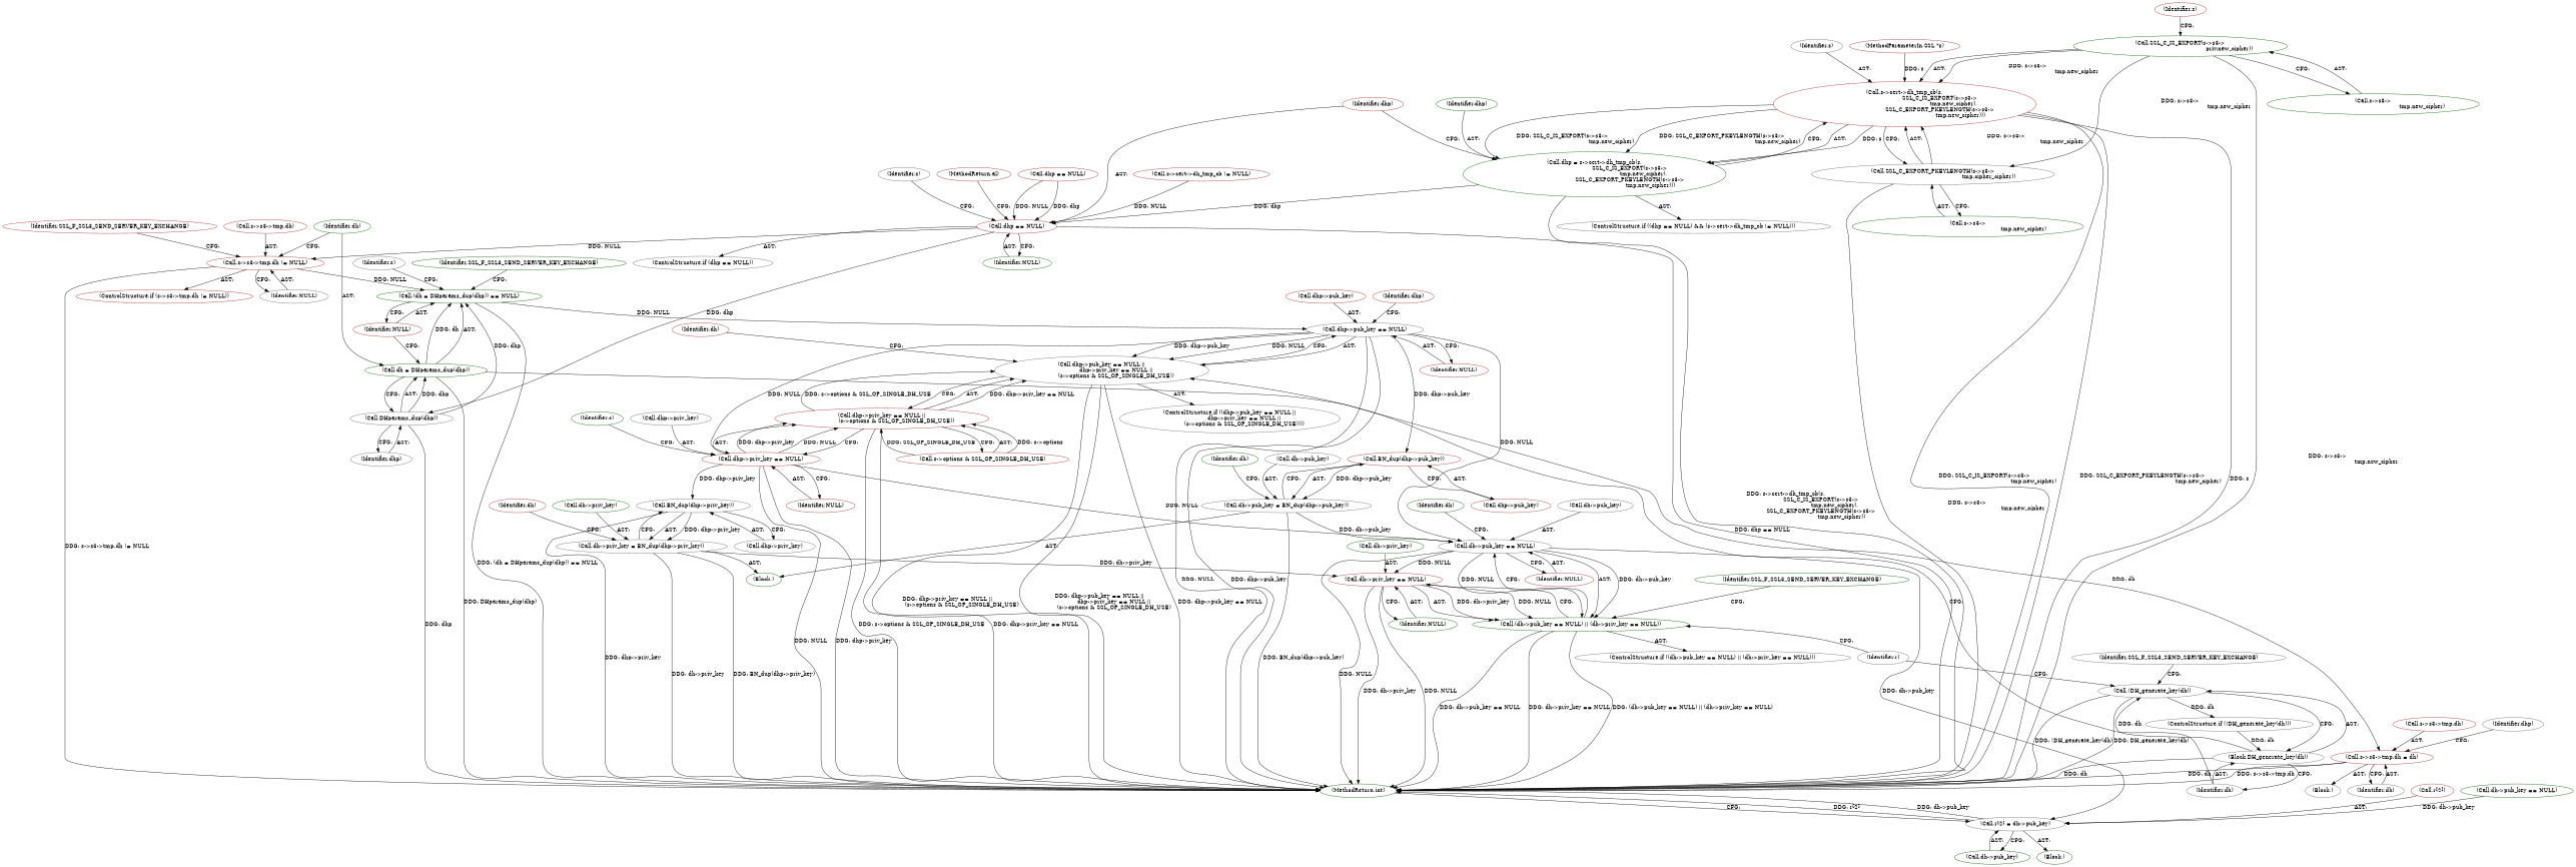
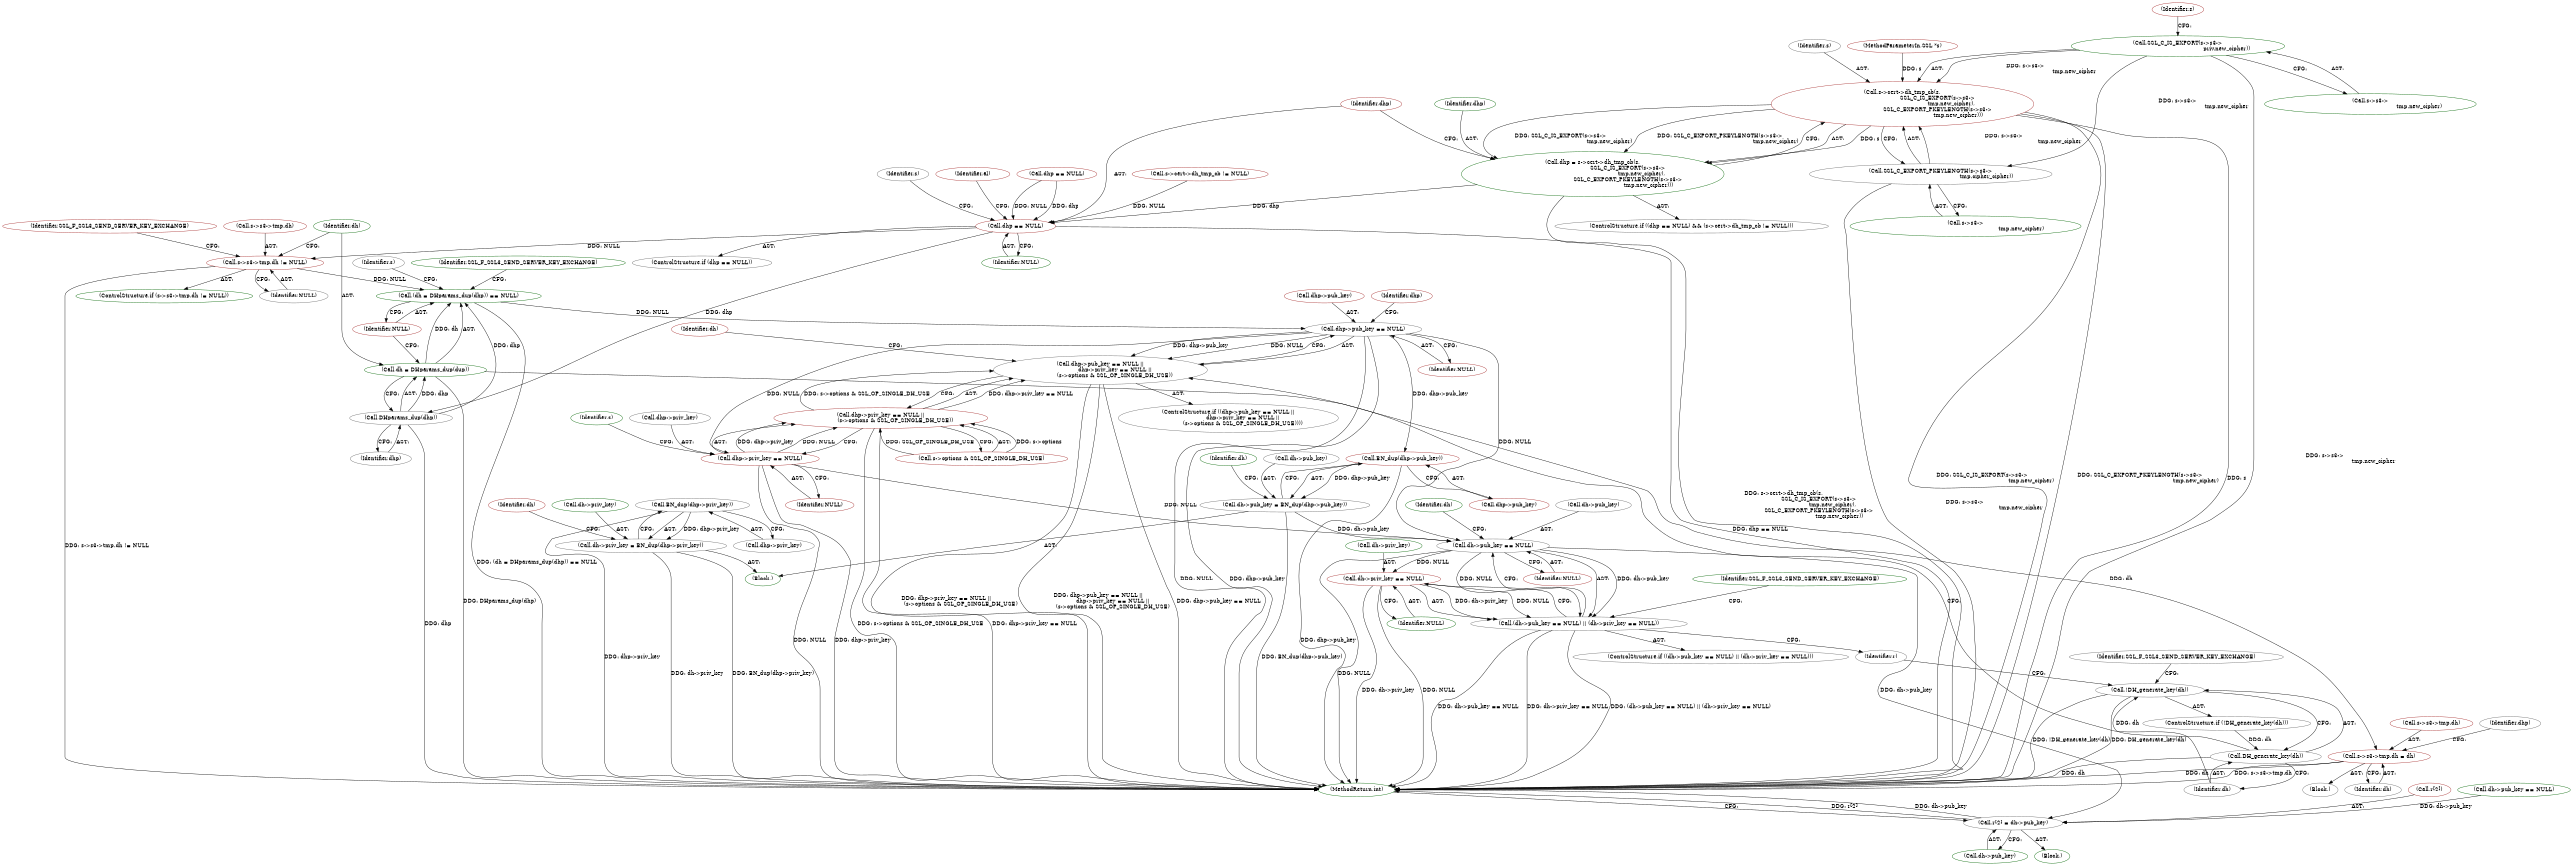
  digraph {
    node [color=gray40]
    n1 [color=darkgreen label="(Call,SSL_C_IS_EXPORT(s->s3->\n                                                         priv.new_cipher))"]
    n2 [color=brown label="(Call,s->cert->dh_tmp_cb(s,\n                                         SSL_C_IS_EXPORT(s->s3->\n                                                         tmp.new_cipher),\n                                         SSL_C_EXPORT_PKEYLENGTH(s->s3->\n                                                                 tmp.new_cipher)))"]
    n3 [label="(Call,SSL_C_EXPORT_PKEYLENGTH(s->s3->\n                                                                 tmp.cipher_cipher))"]
    n4 [color=darkgreen label="(MethodReturn,int)"]
    n5 [color=darkgreen label="(Call,s->s3->\n                                                         tmp.new_cipher)"]
    n6 [color=darkgreen label="(Call,dhp = s->cert->dh_tmp_cb(s,\n                                         SSL_C_IS_EXPORT(s->s3->\n                                                         tmp.new_cipher),\n                                         SSL_C_EXPORT_PKEYLENGTH(s->s3->\n                                                                 tmp.new_cipher)))"]
    n7 [color=darkgreen label="(Call,s->s3->\n                                                                 tmp.new_cipher)"]
    n8 [label="(Call,r[2] = dh->pub_key)"]
    n9 [color=brown label="(Call,dhp == NULL)"]
    n10 [label="(ControlStructure,if ((dhp == NULL) && (s->cert->dh_tmp_cb != NULL)))"]
    n11 [color=brown label="(Call,s->s3->tmp.dh != NULL)"]
    n12 [label="(Call,DHparams_dup(dhp))"]
    n13 [color=darkgreen label="(Identifier,NULL)"]
    n14 [label="(ControlStructure,if (dhp == NULL))"]
    n15 [color=darkgreen label="(Call,(dh = DHparams_dup(dhp)) == NULL)"]
-   n16 [color=brown label="(ControlStructure,if (s->s3->tmp.dh != NULL))"]
+   n16 [color=darkgreen label="(ControlStructure,if (s->s3->tmp.dh != NULL))"]
    n17 [label="(Identifier,NULL)"]
-   n18 [color=darkgreen label="(Call,dh = DHparams_dup(dhp))"]
+   n18 [color=darkgreen label="(Call,dh = DHparams_dup(dup))"]
    n19 [label="(Identifier,dhp)"]
    n20 [label="(Call,dhp->pub_key == NULL)"]
    n21 [color=brown label="(Identifier,NULL)"]
    n22 [label="(Call,dhp->pub_key == NULL ||\n                 dhp->priv_key == NULL ||\n                 (s->options & SSL_OP_SINGLE_DH_USE))"]
    n23 [color=brown label="(Call,dhp->priv_key == NULL)"]
    n24 [label="(Call,dh->pub_key == NULL)"]
    n25 [color=brown label="(Call,BN_dup(dhp->pub_key))"]
    n26 [color=brown label="(Identifier,NULL)"]
    n27 [color=brown label="(Call,dhp->priv_key == NULL ||\n                 (s->options & SSL_OP_SINGLE_DH_USE))"]
    n28 [label="(ControlStructure,if ((dhp->pub_key == NULL ||\n                 dhp->priv_key == NULL ||\n                 (s->options & SSL_OP_SINGLE_DH_USE))))"]
    n29 [label="(Call,BN_dup(dhp->priv_key))"]
    n30 [color=brown label="(Identifier,NULL)"]
    n31 [color=brown label="(Call,dh->priv_key == NULL)"]
-   n32 [color=darkgreen label="(Call,(dh->pub_key == NULL) || (dh->priv_key == NULL))"]
+   n32 [label="(Call,(dh->pub_key == NULL) || (dh->priv_key == NULL))"]
    n33 [color=brown label="(Identifier,NULL)"]
    n34 [label="(Call,dh->pub_key = BN_dup(dhp->pub_key))"]
    n35 [color=brown label="(Call,dhp->pub_key)"]
    n36 [color=brown label="(Call,s->options & SSL_OP_SINGLE_DH_USE)"]
    n37 [label="(Call,dh->priv_key = BN_dup(dhp->priv_key))"]
    n38 [label="(Call,dhp->priv_key)"]
    n39 [color=darkgreen label="(Block,)"]
    n40 [color=darkgreen label="(Identifier,NULL)"]
    n41 [label="(ControlStructure,if ((dh->pub_key == NULL) || (dh->priv_key == NULL)))"]
    n42 [color=darkgreen label="(Call,dh->pub_key)"]
    n43 [color=darkgreen label="(Block,)"]
    n44 [color=brown label="(Call,s->s3->tmp.dh = dh)"]
    n45 [label="(Block,)"]
    n46 [label="(Identifier,dh)"]
-   n47 [label="(Block,DH_generate_key(dh))"]
+   n47 [label="(Call,DH_generate_key(dh))"]
    n48 [label="(Call,!DH_generate_key(dh))"]
    n49 [label="(Identifier,dh)"]
    n50 [label="(ControlStructure,if (!DH_generate_key(dh)))"]
    n51 [color=darkgreen label="(Identifier,SSL_F_SSL3_SEND_SERVER_KEY_EXCHANGE)"]
    n52 [label="(Identifier,s)"]
    n53 [color=darkgreen label="(Identifier,dh)"]
    n54 [color=brown label="(Identifier,s)"]
    n55 [label="(Identifier,s)"]
    n56 [label="(Identifier,s)"]
    n57 [label="(Call,dh->pub_key)"]
    n58 [color=brown label="(Identifier,dh)"]
    n59 [label="(Call,dhp->priv_key)"]
    n60 [label="(Call,dh->pub_key)"]
    n61 [color=brown label="(Call,s->s3->tmp.dh)"]
    n62 [color=darkgreen label="(Call,dh->priv_key)"]
    n63 [label="(Identifier,SSL_F_SSL3_SEND_SERVER_KEY_EXCHANGE)"]
    n64 [color=darkgreen label="(Identifier,SSL_F_SSL3_SEND_SERVER_KEY_EXCHANGE)"]
    n65 [label="(Identifier,r)"]
    n66 [color=brown label="(Call,s->s3->tmp.dh)"]
    n67 [color=darkgreen label="(Identifier,dh)"]
    n68 [color=brown label="(Identifier,dhp)"]
    n69 [color=darkgreen label="(Identifier,s)"]
    n70 [label="(Identifier,dhp)"]
    n71 [color=brown label="(Call,dhp->pub_key)"]
    n72 [color=darkgreen label="(Identifier,dhp)"]
    n73 [color=brown label="(Identifier,dh)"]
    n74 [color=brown label="(Identifier,SSL_F_SSL3_SEND_SERVER_KEY_EXCHANGE)"]
-   n75 [color=brown label="(MethodReturn,al)"]
+   n75 [color=brown label="(Identifier,al)"]
    n76 [color=brown label="(Call,r[2])"]
    n77 [color=brown label="(MethodParameterIn,SSL *s)"]
    n78 [color=darkgreen label="(Call,dh->priv_key)"]
    n79 [color=darkgreen label="(Call,dh->pub_key == NULL)"]
    n80 [color=brown label="(Call,dhp == NULL)"]
    n81 [color=brown label="(Call,s->cert->dh_tmp_cb != NULL)"]
    n82 [color=darkgreen label="(Identifier,dh)"]
    n83 [color=brown label="(Identifier,dhp)"]
    n1 -> n2 [label="AST: "]
    n1 -> n2 [label="DDG: s->s3->\n                                                         tmp.new_cipher"]
    n1 -> n3 [label="DDG: s->s3->\n                                                         tmp.new_cipher"]
    n1 -> n4 [label="DDG: s->s3->\n                                                         tmp.new_cipher"]
    n1 -> n5 [label="CFG: "]
    n2 -> n3 [label="CFG: "]
    n2 -> n4 [label="DDG: s"]
    n2 -> n4 [label="DDG: SSL_C_IS_EXPORT(s->s3->\n                                                         tmp.new_cipher)"]
    n2 -> n4 [label="DDG: SSL_C_EXPORT_PKEYLENGTH(s->s3->\n                                                                 tmp.new_cipher)"]
    n2 -> n6 [label="AST: "]
    n2 -> n6 [label="DDG: s"]
    n2 -> n6 [label="DDG: SSL_C_IS_EXPORT(s->s3->\n                                                         tmp.new_cipher)"]
    n2 -> n6 [label="DDG: SSL_C_EXPORT_PKEYLENGTH(s->s3->\n                                                                 tmp.new_cipher)"]
    n3 -> n2 [label="AST: "]
    n3 -> n2 [label="DDG: s->s3->\n                                                                 tmp.new_cipher"]
    n3 -> n4 [label="DDG: s->s3->\n                                                                 tmp.new_cipher"]
    n3 -> n7 [label="CFG: "]
    n4 -> n8 [label="CFG: "]
    n5 -> n1 [label="AST: "]
    n6 -> n2 [label="CFG: "]
    n6 -> n4 [label="DDG: s->cert->dh_tmp_cb(s,\n                                         SSL_C_IS_EXPORT(s->s3->\n                                                         tmp.new_cipher),\n                                         SSL_C_EXPORT_PKEYLENGTH(s->s3->\n                                                                 tmp.new_cipher))"]
    n6 -> n9 [label="DDG: dhp"]
    n6 -> n10 [label="AST: "]
    n7 -> n3 [label="AST: "]
    n8 -> n4 [label="DDG: r[2]"]
    n8 -> n4 [label="DDG: dh->pub_key"]
    n8 -> n42 [label="CFG: "]
    n8 -> n43 [label="AST: "]
    n9 -> n4 [label="DDG: dhp == NULL"]
    n9 -> n11 [label="DDG: NULL"]
    n9 -> n12 [label="DDG: dhp"]
    n9 -> n13 [label="CFG: "]
    n9 -> n14 [label="AST: "]
    n11 -> n4 [label="DDG: s->s3->tmp.dh != NULL"]
    n11 -> n15 [label="DDG: NULL"]
    n11 -> n16 [label="AST: "]
    n11 -> n17 [label="CFG: "]
    n12 -> n4 [label="DDG: dhp"]
    n12 -> n15 [label="DDG: dhp"]
    n12 -> n18 [label="AST: "]
    n12 -> n18 [label="DDG: dhp"]
    n12 -> n19 [label="CFG: "]
    n13 -> n9 [label="AST: "]
    n15 -> n4 [label="DDG: (dh = DHparams_dup(dhp)) == NULL"]
    n15 -> n20 [label="DDG: NULL"]
    n15 -> n21 [label="CFG: "]
    n17 -> n11 [label="AST: "]
    n18 -> n4 [label="DDG: DHparams_dup(dhp)"]
    n18 -> n12 [label="CFG: "]
    n18 -> n15 [label="AST: "]
    n18 -> n15 [label="DDG: dh"]
    n18 -> n44 [label="DDG: dh"]
    n19 -> n12 [label="AST: "]
    n20 -> n4 [label="DDG: NULL"]
    n20 -> n4 [label="DDG: dhp->pub_key"]
    n20 -> n22 [label="AST: "]
    n20 -> n22 [label="DDG: dhp->pub_key"]
    n20 -> n22 [label="DDG: NULL"]
    n20 -> n23 [label="DDG: NULL"]
    n20 -> n24 [label="DDG: NULL"]
    n20 -> n25 [label="DDG: dhp->pub_key"]
    n20 -> n26 [label="CFG: "]
    n21 -> n15 [label="AST: "]
    n21 -> n18 [label="CFG: "]
    n22 -> n4 [label="DDG: dhp->priv_key == NULL ||\n                 (s->options & SSL_OP_SINGLE_DH_USE)"]
    n22 -> n4 [label="DDG: dhp->pub_key == NULL ||\n                 dhp->priv_key == NULL ||\n                 (s->options & SSL_OP_SINGLE_DH_USE)"]
    n22 -> n4 [label="DDG: dhp->pub_key == NULL"]
    n22 -> n20 [label="CFG: "]
    n22 -> n27 [label="CFG: "]
    n22 -> n28 [label="AST: "]
    n23 -> n4 [label="DDG: NULL"]
    n23 -> n4 [label="DDG: dhp->priv_key"]
    n23 -> n24 [label="DDG: NULL"]
    n23 -> n27 [label="AST: "]
    n23 -> n27 [label="DDG: dhp->priv_key"]
    n23 -> n27 [label="DDG: NULL"]
-   n23 -> n29 [label="DDG: dhp->priv_key"]
    n23 -> n30 [label="CFG: "]
    n24 -> n4 [label="DDG: NULL"]
    n24 -> n8 [label="DDG: dh->pub_key"]
    n24 -> n31 [label="DDG: NULL"]
    n24 -> n32 [label="AST: "]
    n24 -> n32 [label="DDG: dh->pub_key"]
    n24 -> n32 [label="DDG: NULL"]
    n24 -> n33 [label="CFG: "]
+   n25 -> n4 [label="DDG: dhp->pub_key"]
    n25 -> n34 [label="AST: "]
    n25 -> n34 [label="DDG: dhp->pub_key"]
    n25 -> n35 [label="CFG: "]
    n26 -> n20 [label="AST: "]
    n27 -> n4 [label="DDG: s->options & SSL_OP_SINGLE_DH_USE"]
    n27 -> n4 [label="DDG: dhp->priv_key == NULL"]
    n27 -> n22 [label="AST: "]
    n27 -> n22 [label="DDG: dhp->priv_key == NULL"]
    n27 -> n22 [label="DDG: s->options & SSL_OP_SINGLE_DH_USE"]
    n27 -> n23 [label="CFG: "]
    n27 -> n36 [label="CFG: "]
    n29 -> n4 [label="DDG: dhp->priv_key"]
    n29 -> n37 [label="AST: "]
    n29 -> n37 [label="DDG: dhp->priv_key"]
    n29 -> n38 [label="CFG: "]
    n30 -> n23 [label="AST: "]
    n31 -> n4 [label="DDG: dh->priv_key"]
    n31 -> n4 [label="DDG: NULL"]
    n31 -> n32 [label="AST: "]
    n31 -> n32 [label="DDG: dh->priv_key"]
    n31 -> n32 [label="DDG: NULL"]
    n31 -> n40 [label="CFG: "]
    n32 -> n4 [label="DDG: (dh->pub_key == NULL) || (dh->priv_key == NULL)"]
    n32 -> n4 [label="DDG: dh->pub_key == NULL"]
    n32 -> n4 [label="DDG: dh->priv_key == NULL"]
    n32 -> n24 [label="CFG: "]
    n32 -> n31 [label="CFG: "]
    n32 -> n41 [label="AST: "]
    n33 -> n24 [label="AST: "]
    n34 -> n4 [label="DDG: BN_dup(dhp->pub_key)"]
    n34 -> n24 [label="DDG: dh->pub_key"]
    n34 -> n25 [label="CFG: "]
    n34 -> n39 [label="AST: "]
    n35 -> n25 [label="AST: "]
    n36 -> n27 [label="AST: "]
    n36 -> n27 [label="DDG: s->options"]
    n36 -> n27 [label="DDG: SSL_OP_SINGLE_DH_USE"]
    n37 -> n4 [label="DDG: BN_dup(dhp->priv_key)"]
    n37 -> n4 [label="DDG: dh->priv_key"]
    n37 -> n29 [label="CFG: "]
-   n37 -> n31 [label="DDG: dh->priv_key"]
    n37 -> n39 [label="AST: "]
    n38 -> n29 [label="AST: "]
    n40 -> n31 [label="AST: "]
    n42 -> n8 [label="AST: "]
    n44 -> n4 [label="DDG: s->s3->tmp.dh"]
    n44 -> n4 [label="DDG: dh"]
    n44 -> n45 [label="AST: "]
    n44 -> n46 [label="CFG: "]
    n46 -> n44 [label="AST: "]
    n47 -> n4 [label="DDG: dh"]
    n47 -> n48 [label="AST: "]
    n47 -> n48 [label="DDG: dh"]
    n47 -> n49 [label="CFG: "]
    n48 -> n4 [label="DDG: !DH_generate_key(dh)"]
    n48 -> n4 [label="DDG: DH_generate_key(dh)"]
    n48 -> n47 [label="CFG: "]
-   n48 -> n50 [label="DDG: dh"]
+   n48 -> n50 [label="AST: "]
    n49 -> n22 [label="CFG: "]
    n49 -> n47 [label="AST: "]
    n50 -> n47 [label="DDG: dh"]
    n51 -> n15 [label="CFG: "]
    n52 -> n9 [label="CFG: "]
    n53 -> n24 [label="CFG: "]
    n54 -> n1 [label="CFG: "]
    n55 -> n15 [label="CFG: "]
    n56 -> n2 [label="AST: "]
    n57 -> n24 [label="AST: "]
    n58 -> n22 [label="CFG: "]
    n59 -> n23 [label="AST: "]
    n60 -> n34 [label="AST: "]
    n61 -> n44 [label="AST: "]
    n62 -> n31 [label="AST: "]
    n63 -> n48 [label="CFG: "]
    n64 -> n32 [label="CFG: "]
-   n65 -> n32 [label="CFG: "]
+   n32 -> n65 [label="CFG: "]
    n65 -> n48 [label="CFG: "]
    n66 -> n11 [label="AST: "]
    n67 -> n11 [label="CFG: "]
    n67 -> n18 [label="AST: "]
    n68 -> n20 [label="CFG: "]
    n69 -> n23 [label="CFG: "]
    n70 -> n44 [label="CFG: "]
    n71 -> n20 [label="AST: "]
    n72 -> n6 [label="AST: "]
    n73 -> n37 [label="CFG: "]
    n74 -> n11 [label="CFG: "]
    n75 -> n9 [label="CFG: "]
    n76 -> n8 [label="AST: "]
    n77 -> n2 [label="DDG: s"]
    n78 -> n37 [label="AST: "]
    n79 -> n8 [label="DDG: dh->pub_key"]
    n80 -> n9 [label="DDG: dhp"]
    n80 -> n9 [label="DDG: NULL"]
    n81 -> n9 [label="DDG: NULL"]
    n82 -> n34 [label="CFG: "]
    n83 -> n6 [label="CFG: "]
    n83 -> n9 [label="AST: "]
  }
